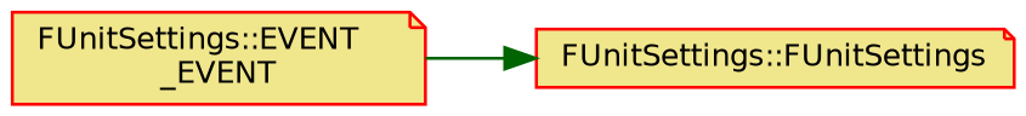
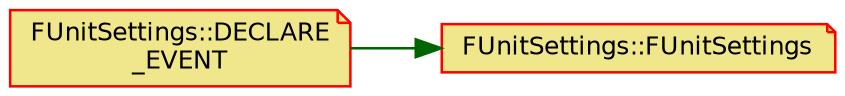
  digraph {
    rankdir=RL
    node [color=red fillcolor=khaki fontname=Helvetica fontsize=10 shape=note style=filled]
    n1 [fontcolor=black height=0.2 label="FUnitSettings::FUnitSettings" width=0.4]
-   n2 [height=0.2 label="FUnitSettings::EVENT\l_EVENT" width=0.4]
+   n2 [height=0.2 label="FUnitSettings::DECLARE\l_EVENT" width=0.4]
    n1 -> n2 [color=darkgreen dir=back fontname=Helvetica fontsize=10 labelfontname=Helvetica labelfontsize=10 style=solid]
  }
